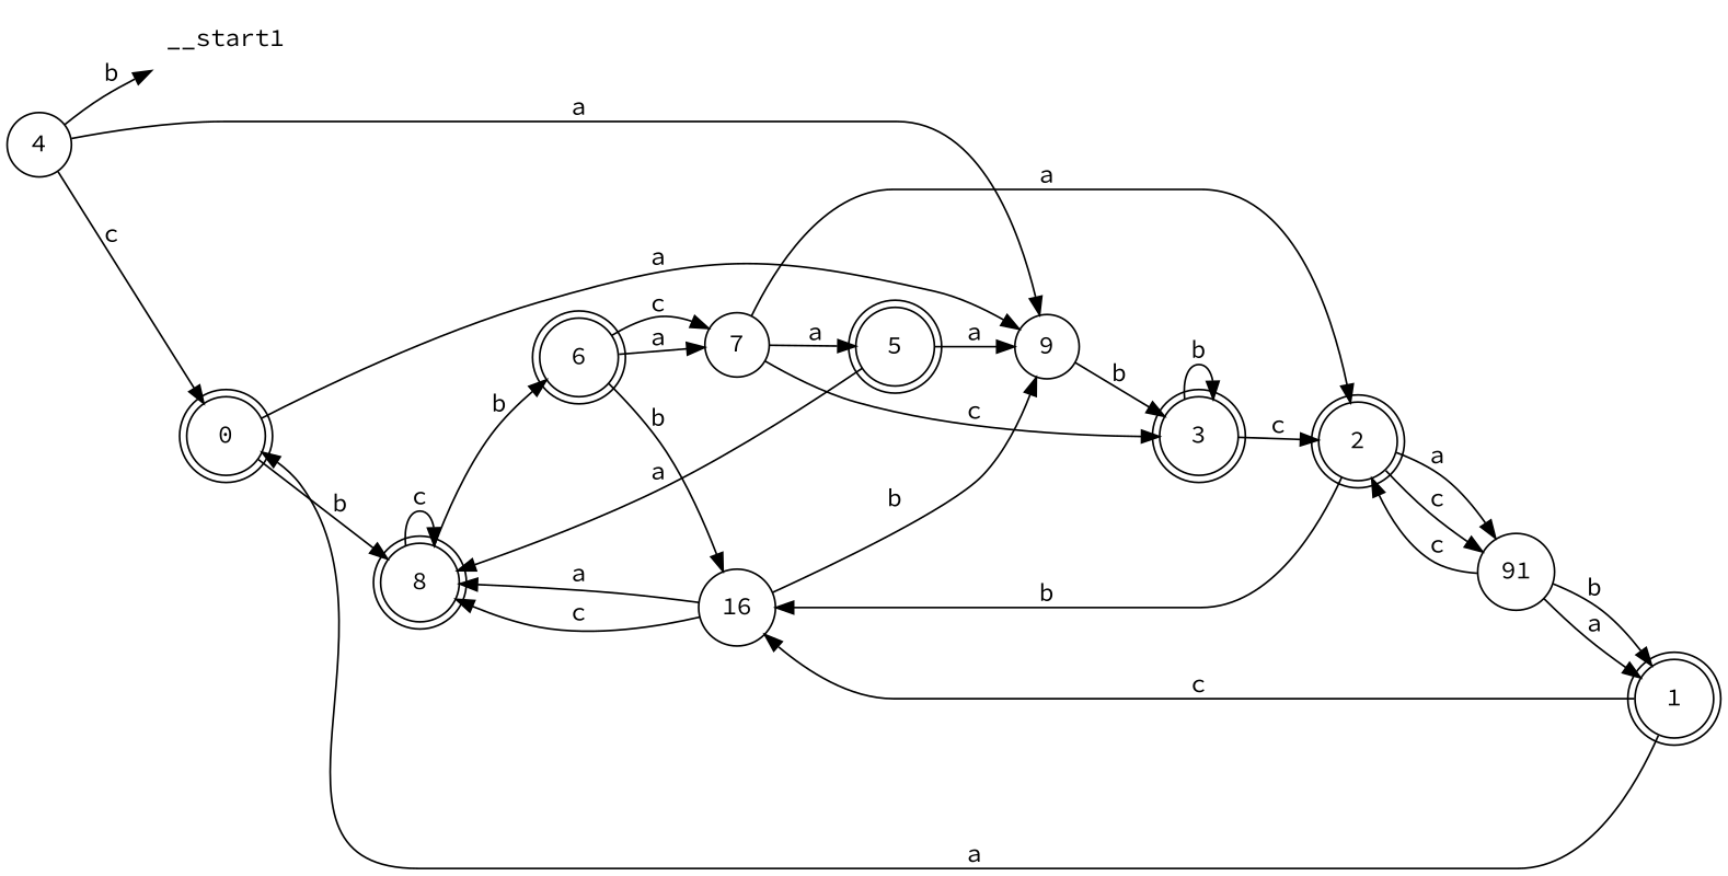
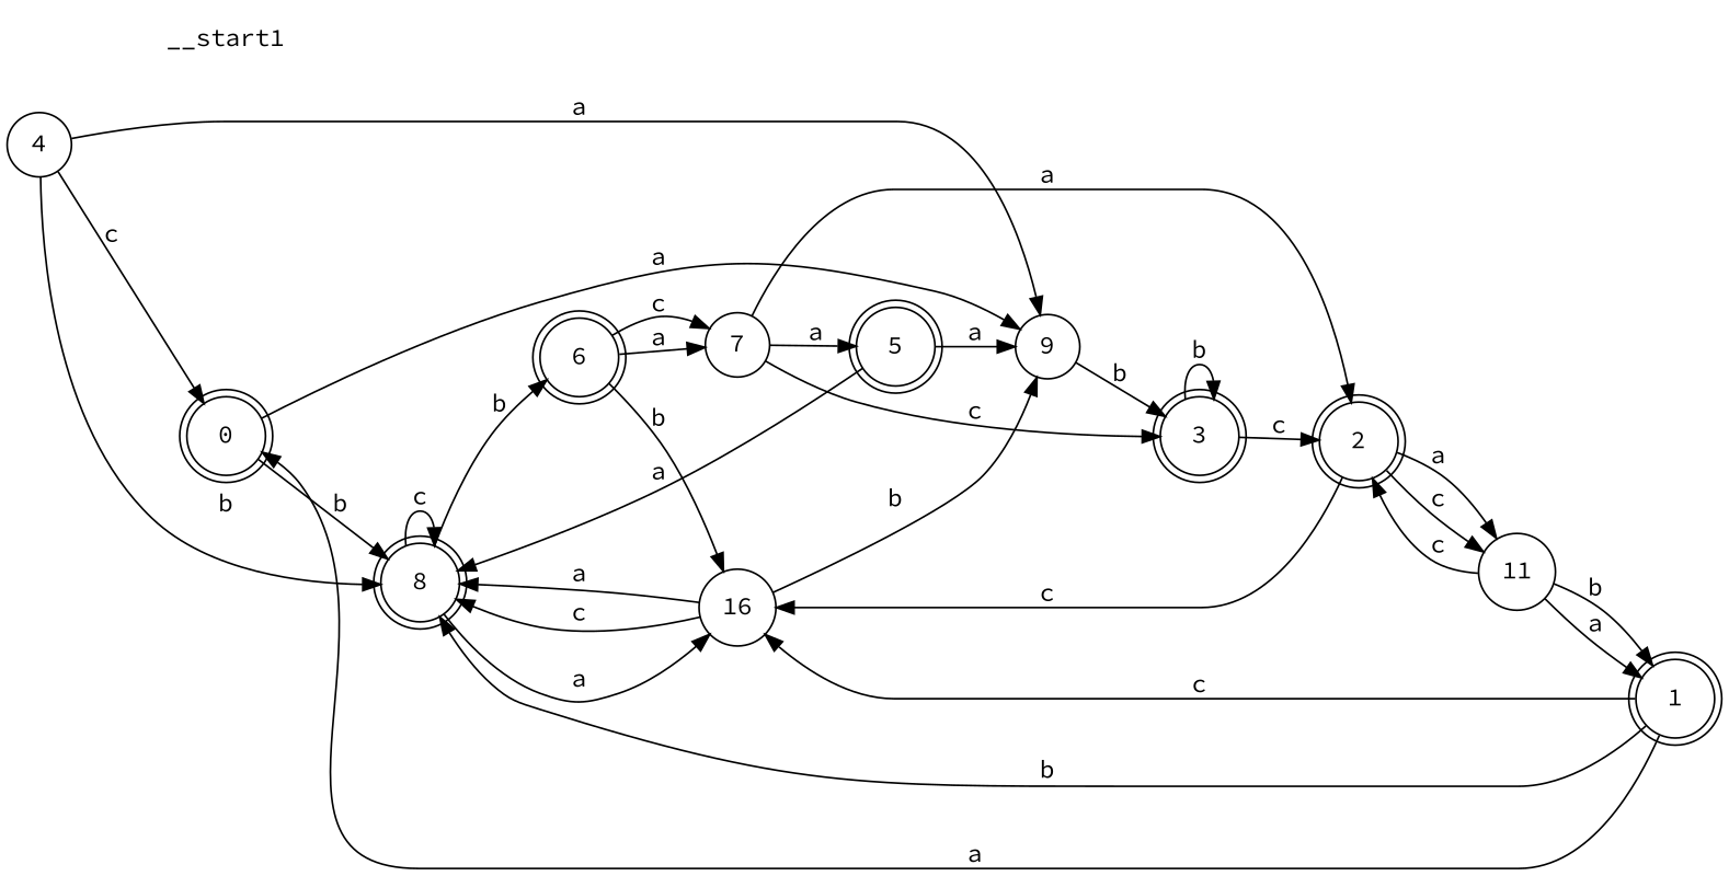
  digraph {
    fontname="Source Code Pro"
    rankdir=LR
    node [fontname="Source Code Pro" shape=doublecircle color=black fillcolor=white style="rounded,filled"]
    edge [fontname="Source Code Pro"]
    n1 [label=__start1 shape=none color="" fillcolor="" style=""]
    n2 [label=0]
    n3 [label=8]
    n4 [label=9 shape=circle style=filled]
    n5 [label=1]
    n6 [label=16 shape=circle style=filled]
    n7 [label=6]
    n8 [label=3]
    n9 [label=2]
-   n10 [label=91 shape=circle style=filled]
+   n10 [label=11 shape=circle style=filled]
    n11 [label=4 shape=circle style=filled]
    n12 [label=5]
    n13 [label=7 shape=circle style=filled]
    n2 -> n3 [label=b]
    n2 -> n4 [label=a]
    n3 -> n3 [label=c]
+   n3 -> n6 [label=a]
    n3 -> n7 [label=b]
    n4 -> n8 [label=b]
    n5 -> n2 [label=a]
+   n5 -> n3 [label=b]
    n5 -> n6 [label=c]
    n6 -> n3 [label=a]
    n6 -> n3 [label=c]
    n6 -> n4 [label=b]
    n7 -> n6 [label=b]
    n7 -> n13 [label=a]
    n7 -> n13 [label=c]
    n8 -> n8 [label=b]
    n8 -> n9 [label=c]
-   n9 -> n6 [label=b]
+   n9 -> n6 [label=c]
    n9 -> n10 [label=a]
    n9 -> n10 [label=c]
    n10 -> n5 [label=a]
    n10 -> n5 [label=b]
    n10 -> n9 [label=c]
    n11 -> n2 [label=c]
-   n11 -> n1 [label=b]
+   n11 -> n3 [label=b]
    n11 -> n4 [label=a]
    n12 -> n3 [label=a]
    n12 -> n4 [label=a]
    n13 -> n8 [label=c]
    n13 -> n9 [label=a]
    n13 -> n12 [label=a]
  }
